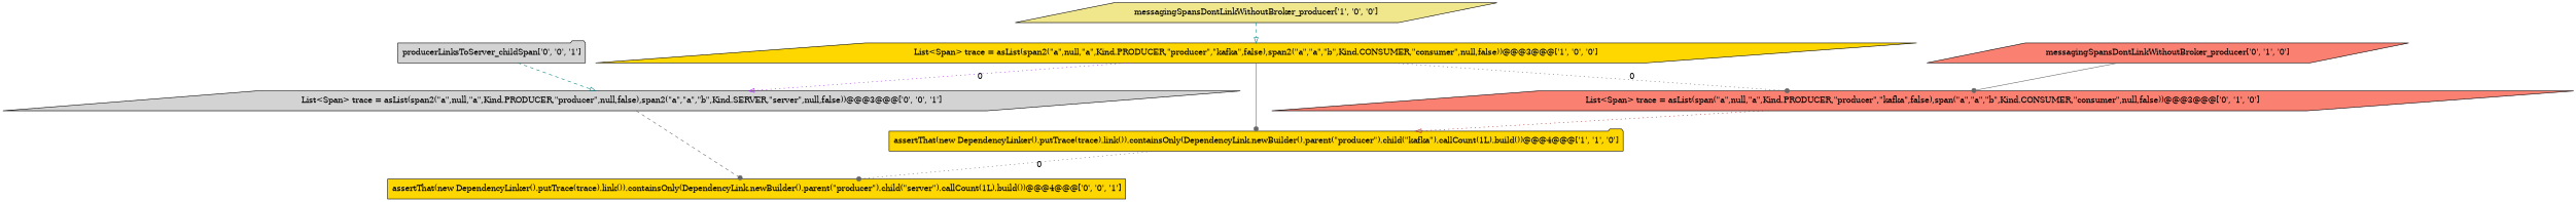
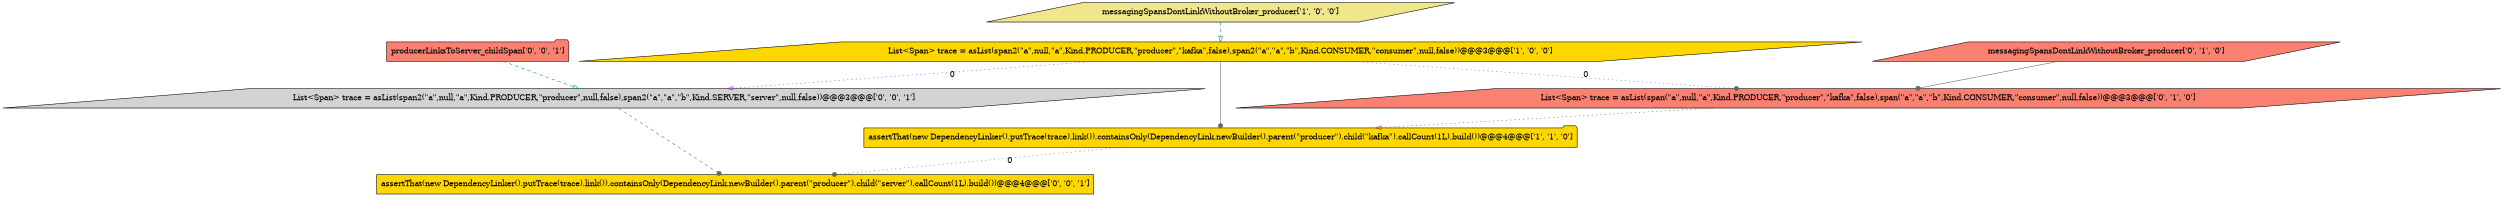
  digraph {
    node [fillcolor=gold shape=parallelogram style=filled]
    edge [style=dotted color=gray40 arrowhead=dot]
    n1 [fillcolor=khaki label="messagingSpansDontLinkWithoutBroker_producer['1', '0', '0']"]
    n2 [label="List<Span> trace = asList(span2(\"a\",null,\"a\",Kind.PRODUCER,\"producer\",\"kafka\",false),span2(\"a\",\"a\",\"b\",Kind.CONSUMER,\"consumer\",null,false))@@@3@@@['1', '0', '0']"]
    n3 [fillcolor=salmon label="List<Span> trace = asList(span(\"a\",null,\"a\",Kind.PRODUCER,\"producer\",\"kafka\",false),span(\"a\",\"a\",\"b\",Kind.CONSUMER,\"consumer\",null,false))@@@3@@@['0', '1', '0']"]
    n4 [fillcolor=lightgrey label="List<Span> trace = asList(span2(\"a\",null,\"a\",Kind.PRODUCER,\"producer\",null,false),span2(\"a\",\"a\",\"b\",Kind.SERVER,\"server\",null,false))@@@3@@@['0', '0', '1']"]
    n5 [label="assertThat(new DependencyLinker().putTrace(trace).link()).containsOnly(DependencyLink.newBuilder().parent(\"producer\").child(\"kafka\").callCount(1L).build())@@@4@@@['1', '1', '0']" shape=folder]
    n6 [fillcolor=salmon label="messagingSpansDontLinkWithoutBroker_producer['0', '1', '0']"]
    n7 [label="assertThat(new DependencyLinker().putTrace(trace).link()).containsOnly(DependencyLink.newBuilder().parent(\"producer\").child(\"server\").callCount(1L).build())@@@4@@@['0', '0', '1']" shape=box]
-   n8 [fillcolor=lightgrey label="producerLinksToServer_childSpan['0', '0', '1']" shape=folder]
+   n8 [fillcolor=salmon label="producerLinksToServer_childSpan['0', '0', '1']" shape=folder]
    n1 -> n2 [style=dashed color=teal arrowhead=onormal]
    n2 -> n3 [label=0]
    n2 -> n4 [label=0 color=purple arrowhead=onormal]
    n2 -> n5 [style=solid]
    n3 -> n5 [color=brown arrowhead=onormal]
    n4 -> n7 [style=dashed]
    n5 -> n7 [label=0]
    n6 -> n3 [style=solid]
    n8 -> n4 [style=dashed color=teal arrowhead=onormal]
  }
